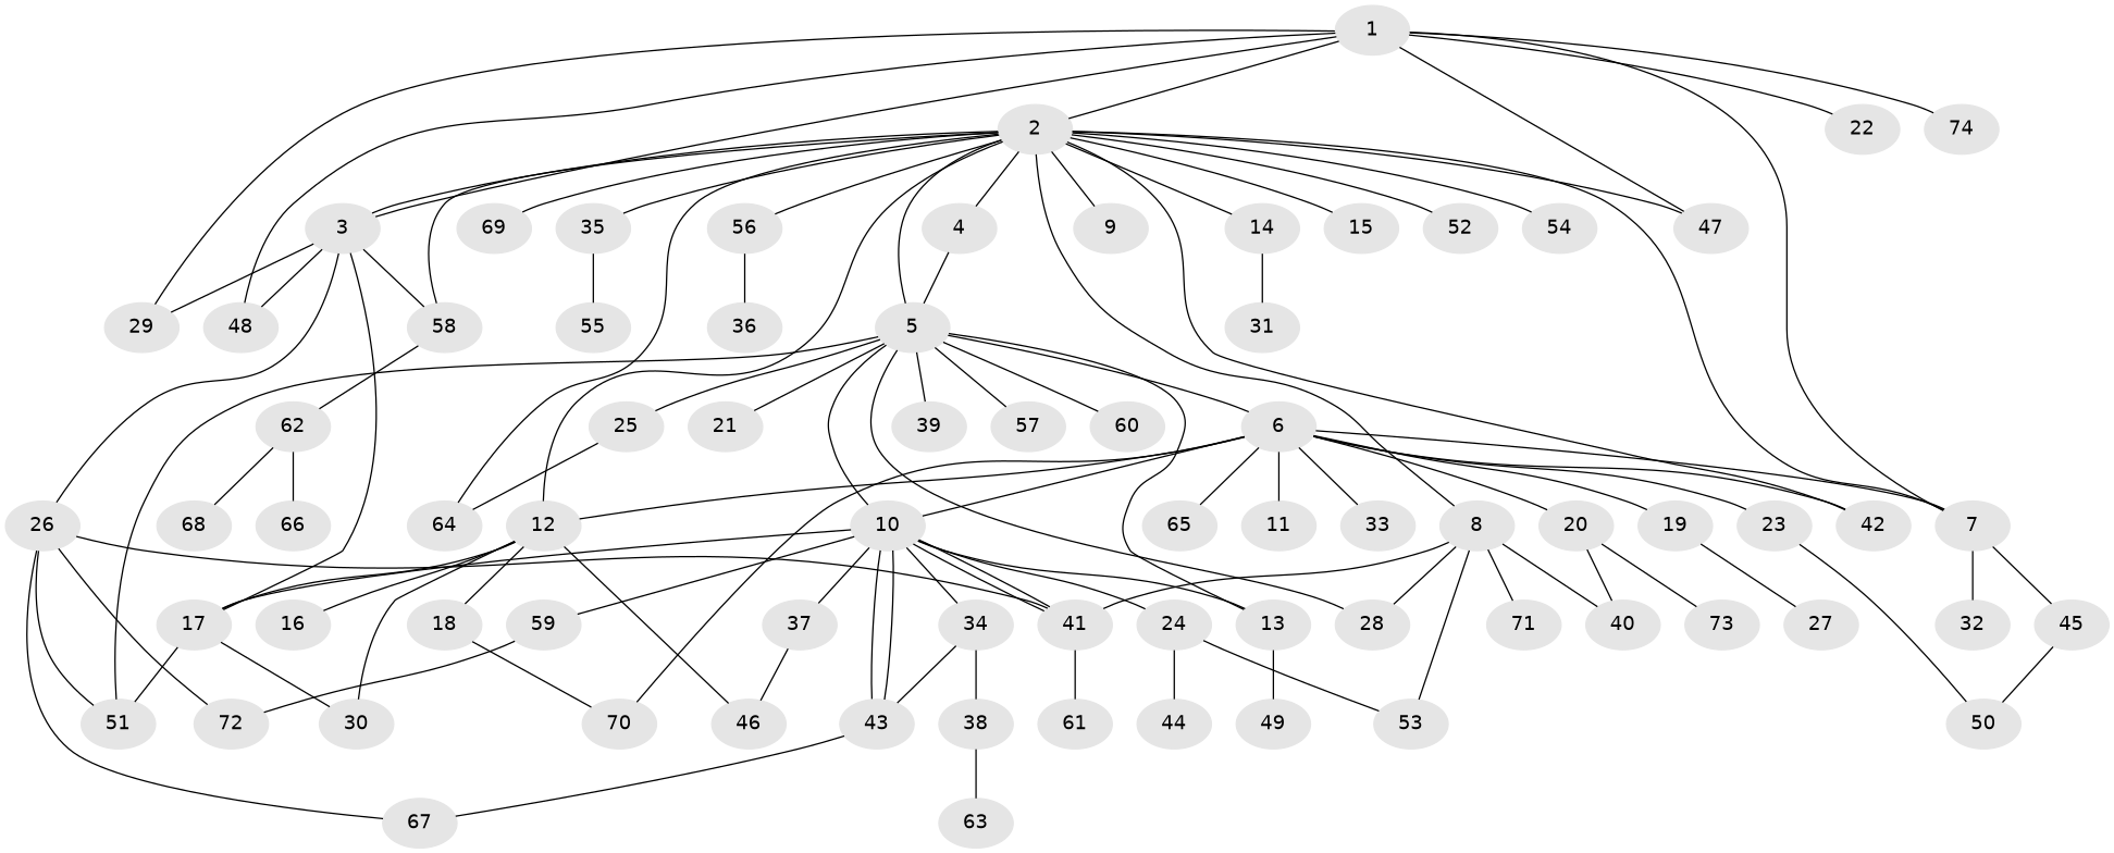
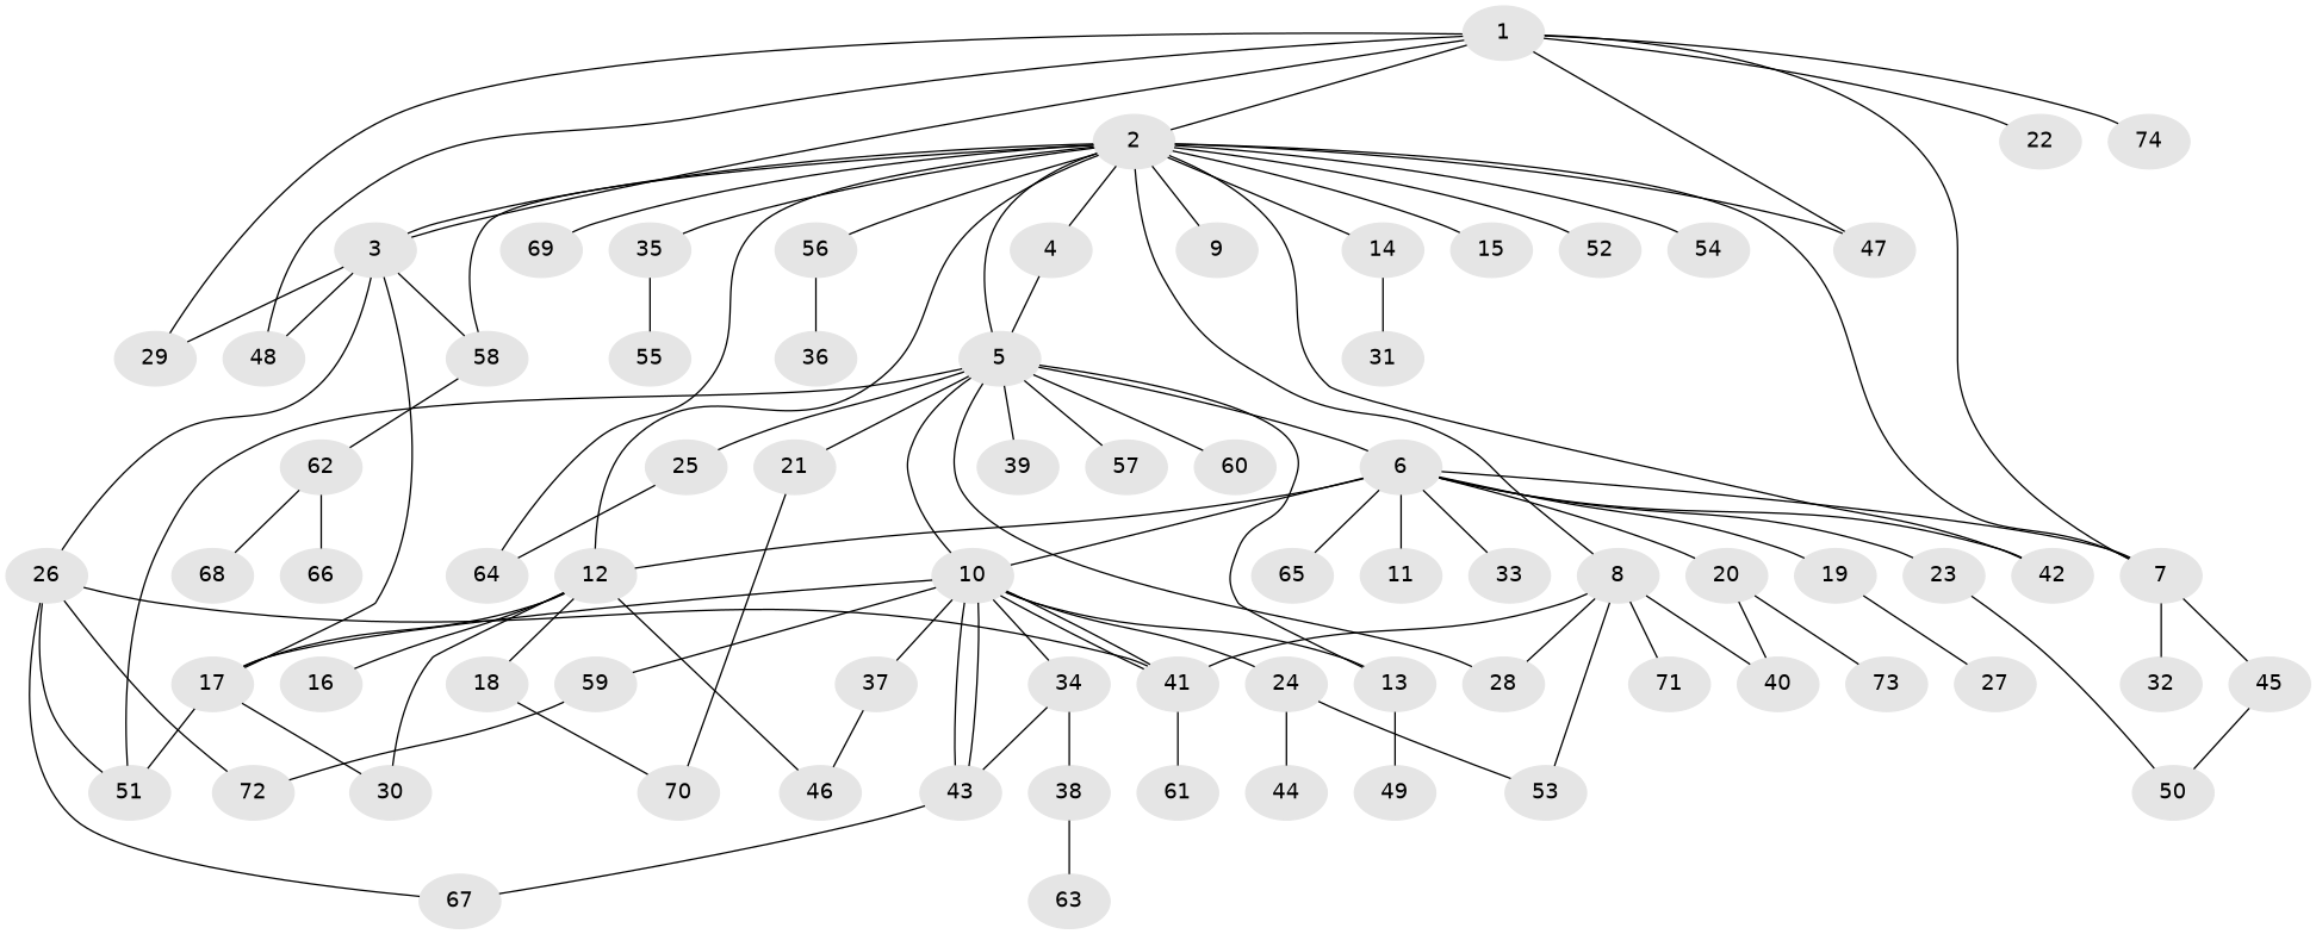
  graph {
    fontname="DejaVu Sans"
    node [color=gray90 fontname="DejaVu Sans" style=filled]
    edge [fontname="DejaVu Sans"]
    1
    2
    3
    7
    22
    29
    47
    48
    74
    4
    5
    8
    9
    12
    14
    15
    35
    52
    54
    56
    58
    64
    69
    42
    17
    26
    32
    45
    6
    10
    13
    21
    25
    28
    39
    51
    57
    60
    11
    19
    20
    23
    33
    65
    70
    40
    41
    53
    71
    16
    18
    30
    46
    31
    55
    36
    62
    67
    72
    24
    34
    37
    43
    59
    49
    27
    73
    50
    61
    44
    38
    63
    66
    68
    1 -- 2
    1 -- 3
    1 -- 7
    1 -- 22
    1 -- 29
    1 -- 47
    1 -- 48
    1 -- 74
    2 -- 3
    2 -- 7
    2 -- 47
    2 -- 4
    2 -- 5
    2 -- 8
    2 -- 9
    2 -- 12
    2 -- 14
    2 -- 15
    2 -- 35
    2 -- 52
    2 -- 54
    2 -- 56
    2 -- 58
    2 -- 64
    2 -- 69
    2 -- 42
    3 -- 29
    3 -- 48
    3 -- 58
    3 -- 17
    3 -- 26
    7 -- 32
    7 -- 45
    4 -- 5
    5 -- 6
    5 -- 10
    5 -- 13
    5 -- 21
    5 -- 25
    5 -- 28
    5 -- 39
    5 -- 51
    5 -- 57
    5 -- 60
    8 -- 28
    8 -- 40
    8 -- 41
    8 -- 53
    8 -- 71
    12 -- 17
    12 -- 16
    12 -- 18
    12 -- 30
    12 -- 46
    14 -- 31
    35 -- 55
    56 -- 36
    58 -- 62
    17 -- 51
    17 -- 30
    26 -- 51
    26 -- 41
    26 -- 67
    26 -- 72
    45 -- 50
    6 -- 7
    6 -- 12
    6 -- 42
    6 -- 10
    6 -- 11
    6 -- 19
    6 -- 20
    6 -- 23
    6 -- 33
    6 -- 65
-   6 -- 70
+   21 -- 70
    10 -- 17
    10 -- 13
    10 -- 41
    10 -- 41
    10 -- 24
    10 -- 34
    10 -- 37
    10 -- 43
    10 -- 43
    10 -- 59
    13 -- 49
    25 -- 64
    19 -- 27
    20 -- 40
    20 -- 73
    23 -- 50
    41 -- 61
    18 -- 70
    62 -- 66
    62 -- 68
    24 -- 53
    24 -- 44
    34 -- 43
    34 -- 38
    37 -- 46
    43 -- 67
    59 -- 72
    38 -- 63
  }
